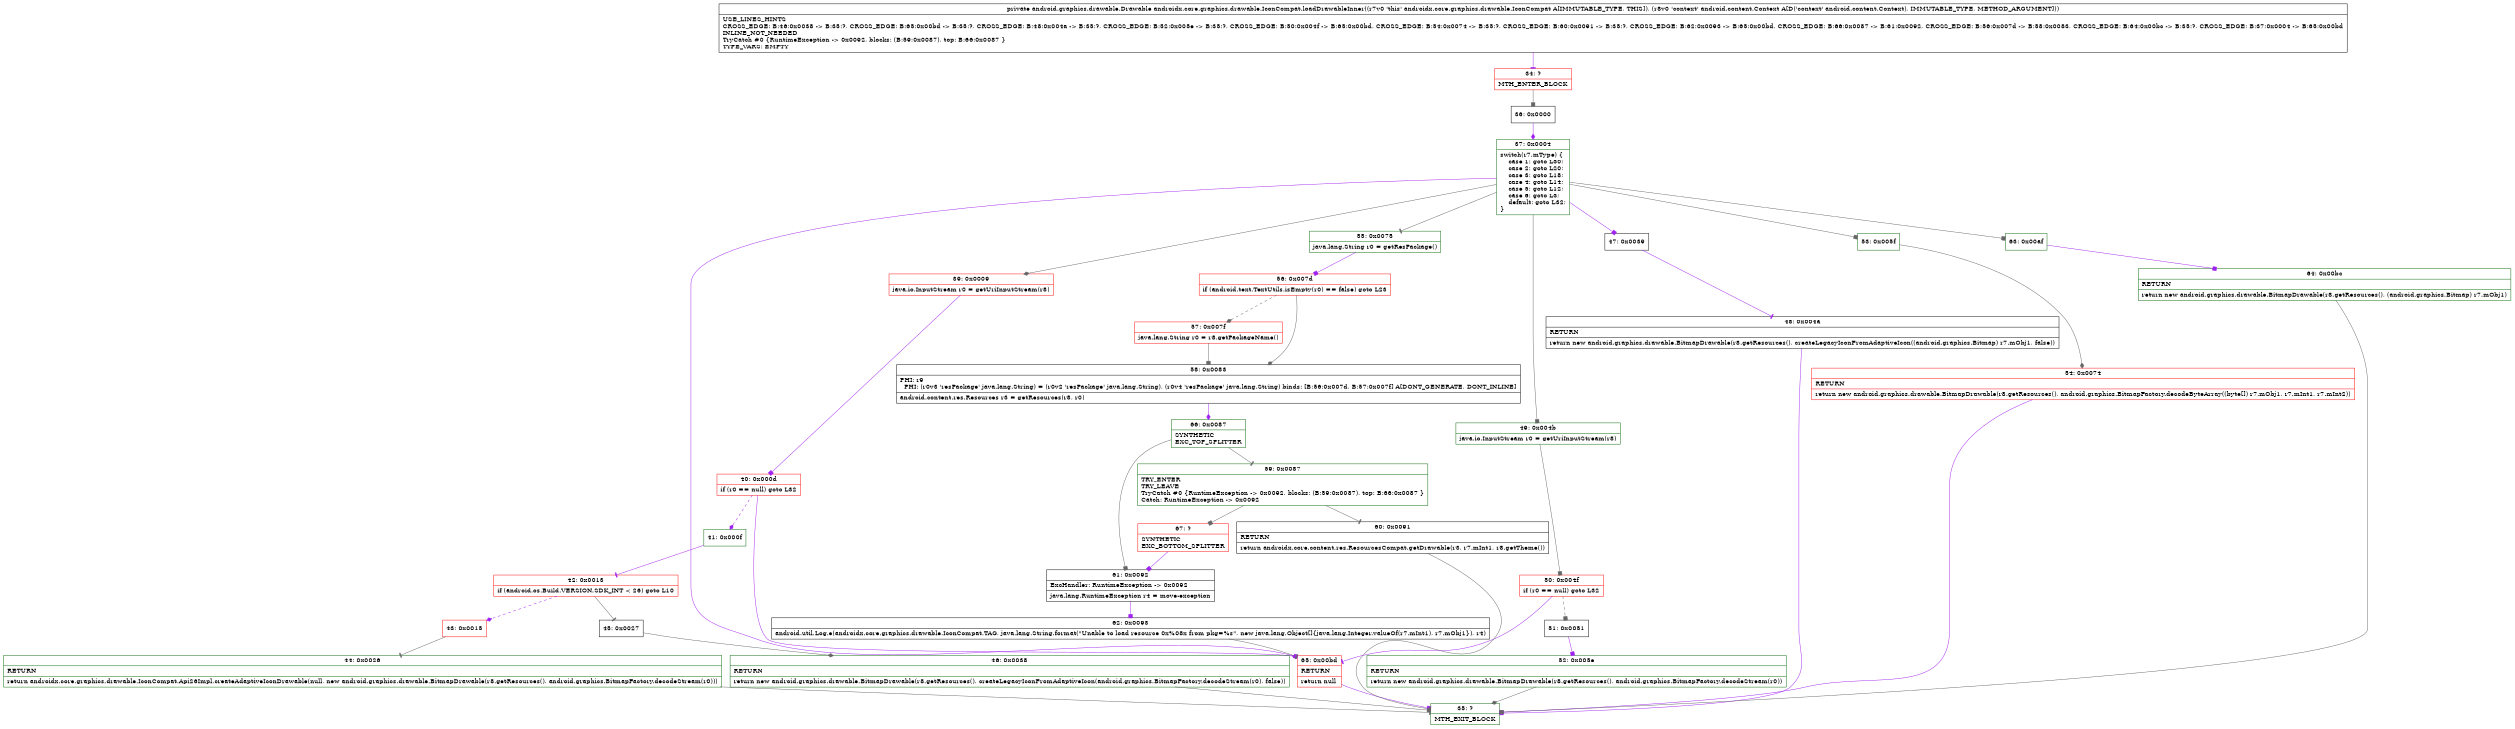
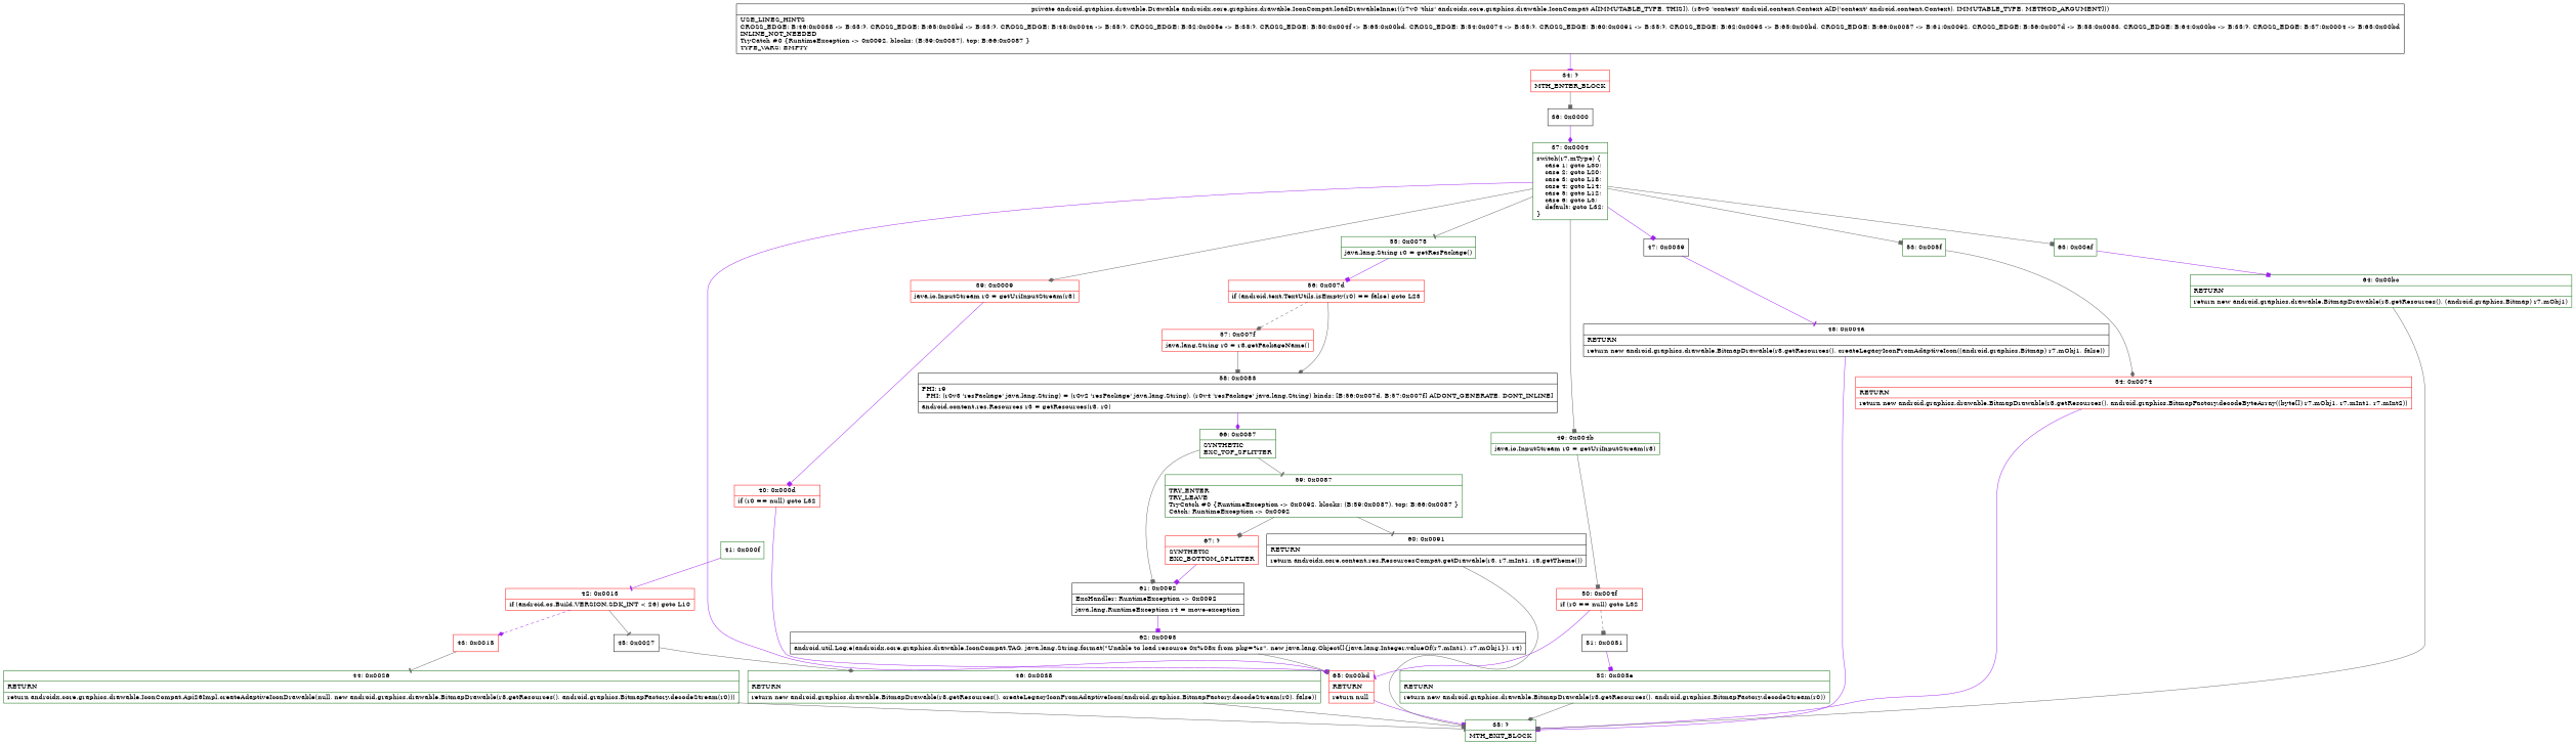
  digraph {
    node [color=darkgreen shape=record]
    edge [arrowhead=box color=gray40]
    n1 [color=red label="{34\:\ ?|MTH_ENTER_BLOCK\l}"]
    n2 [color=black label="{36\:\ 0x0000}"]
    n3 [label="{37\:\ 0x0004|switch(r7.mType) \{\l    case 1: goto L30;\l    case 2: goto L20;\l    case 3: goto L18;\l    case 4: goto L14;\l    case 5: goto L12;\l    case 6: goto L3;\l    default: goto L32;\l\}\l}"]
    n4 [color=red label="{39\:\ 0x0009|java.io.InputStream r0 = getUriInputStream(r8)\l}"]
    n5 [color=black label="{47\:\ 0x0039}"]
    n6 [label="{49\:\ 0x004b|java.io.InputStream r0 = getUriInputStream(r8)\l}"]
    n7 [label="{53\:\ 0x005f}"]
    n8 [label="{55\:\ 0x0075|java.lang.String r0 = getResPackage()\l}"]
    n9 [label="{63\:\ 0x00af}"]
    n10 [color=red label="{65\:\ 0x00bd|RETURN\l|return null\l}"]
    n11 [color=red label="{40\:\ 0x000d|if (r0 == null) goto L32\l}"]
    n12 [color=black label="{48\:\ 0x004a|RETURN\l|return new android.graphics.drawable.BitmapDrawable(r8.getResources(), createLegacyIconFromAdaptiveIcon((android.graphics.Bitmap) r7.mObj1, false))\l}"]
    n13 [color=red label="{50\:\ 0x004f|if (r0 == null) goto L32\l}"]
    n14 [color=red label="{54\:\ 0x0074|RETURN\l|return new android.graphics.drawable.BitmapDrawable(r8.getResources(), android.graphics.BitmapFactory.decodeByteArray((byte[]) r7.mObj1, r7.mInt1, r7.mInt2))\l}"]
    n15 [color=red label="{56\:\ 0x007d|if (android.text.TextUtils.isEmpty(r0) == false) goto L23\l}"]
    n16 [label="{64\:\ 0x00bc|RETURN\l|return new android.graphics.drawable.BitmapDrawable(r8.getResources(), (android.graphics.Bitmap) r7.mObj1)\l}"]
    n17 [label="{35\:\ ?|MTH_EXIT_BLOCK\l}"]
    n18 [label="{41\:\ 0x000f}"]
    n19 [color=red label="{42\:\ 0x0013|if (android.os.Build.VERSION.SDK_INT \< 26) goto L10\l}"]
    n20 [color=red label="{43\:\ 0x0015}"]
    n21 [color=black label="{45\:\ 0x0027}"]
    n22 [label="{44\:\ 0x0026|RETURN\l|return androidx.core.graphics.drawable.IconCompat.Api26Impl.createAdaptiveIconDrawable(null, new android.graphics.drawable.BitmapDrawable(r8.getResources(), android.graphics.BitmapFactory.decodeStream(r0)))\l}"]
    n23 [label="{46\:\ 0x0038|RETURN\l|return new android.graphics.drawable.BitmapDrawable(r8.getResources(), createLegacyIconFromAdaptiveIcon(android.graphics.BitmapFactory.decodeStream(r0), false))\l}"]
    n24 [color=black label="{51\:\ 0x0051}"]
    n25 [label="{52\:\ 0x005e|RETURN\l|return new android.graphics.drawable.BitmapDrawable(r8.getResources(), android.graphics.BitmapFactory.decodeStream(r0))\l}"]
    n26 [color=red label="{57\:\ 0x007f|java.lang.String r0 = r8.getPackageName()\l}"]
    n27 [color=black label="{58\:\ 0x0083|PHI: r9 \l  PHI: (r0v3 'resPackage' java.lang.String) = (r0v2 'resPackage' java.lang.String), (r0v4 'resPackage' java.lang.String) binds: [B:56:0x007d, B:57:0x007f] A[DONT_GENERATE, DONT_INLINE]\l|android.content.res.Resources r3 = getResources(r8, r0)\l}"]
    n28 [label="{66\:\ 0x0087|SYNTHETIC\lEXC_TOP_SPLITTER\l}"]
    n29 [label="{59\:\ 0x0087|TRY_ENTER\lTRY_LEAVE\lTryCatch #0 \{RuntimeException \-\> 0x0092, blocks: (B:59:0x0087), top: B:66:0x0087 \}\lCatch: RuntimeException \-\> 0x0092\l}"]
    n30 [color=black label="{61\:\ 0x0092|ExcHandler: RuntimeException \-\> 0x0092\l|java.lang.RuntimeException r4 = move\-exception\l}"]
    n31 [color=black label="{60\:\ 0x0091|RETURN\l|return androidx.core.content.res.ResourcesCompat.getDrawable(r3, r7.mInt1, r8.getTheme())\l}"]
    n32 [color=red label="{67\:\ ?|SYNTHETIC\lEXC_BOTTOM_SPLITTER\l}"]
    n33 [color=black label="{62\:\ 0x0093|android.util.Log.e(androidx.core.graphics.drawable.IconCompat.TAG, java.lang.String.format(\"Unable to load resource 0x%08x from pkg=%s\", new java.lang.Object[]\{java.lang.Integer.valueOf(r7.mInt1), r7.mObj1\}), r4)\l}"]
    n34 [color=black label="{private android.graphics.drawable.Drawable androidx.core.graphics.drawable.IconCompat.loadDrawableInner((r7v0 'this' androidx.core.graphics.drawable.IconCompat A[IMMUTABLE_TYPE, THIS]), (r8v0 'context' android.content.Context A[D('context' android.content.Context), IMMUTABLE_TYPE, METHOD_ARGUMENT]))  | USE_LINES_HINTS\lCROSS_EDGE: B:46:0x0038 \-\> B:35:?, CROSS_EDGE: B:65:0x00bd \-\> B:35:?, CROSS_EDGE: B:48:0x004a \-\> B:35:?, CROSS_EDGE: B:52:0x005e \-\> B:35:?, CROSS_EDGE: B:50:0x004f \-\> B:65:0x00bd, CROSS_EDGE: B:54:0x0074 \-\> B:35:?, CROSS_EDGE: B:60:0x0091 \-\> B:35:?, CROSS_EDGE: B:62:0x0093 \-\> B:65:0x00bd, CROSS_EDGE: B:66:0x0087 \-\> B:61:0x0092, CROSS_EDGE: B:56:0x007d \-\> B:58:0x0083, CROSS_EDGE: B:64:0x00bc \-\> B:35:?, CROSS_EDGE: B:37:0x0004 \-\> B:65:0x00bd\lINLINE_NOT_NEEDED\lTryCatch #0 \{RuntimeException \-\> 0x0092, blocks: (B:59:0x0087), top: B:66:0x0087 \}\lTYPE_VARS: EMPTY\l}"]
    n1 -> n2
    n2 -> n3 [arrowhead=diamond color=purple]
    n3 -> n4 [arrowhead=diamond]
    n3 -> n5 [color=purple]
    n3 -> n6
    n3 -> n7
    n3 -> n8 [arrowhead=tee]
    n3 -> n9
    n3 -> n10 [color=purple]
    n4 -> n11 [color=purple]
    n5 -> n12 [arrowhead=tee color=purple]
    n6 -> n13
    n7 -> n14 [arrowhead=diamond]
    n8 -> n15 [color=purple]
    n9 -> n16 [color=purple]
    n10 -> n17 [color=purple]
    n11 -> n10 [arrowhead=diamond color=purple]
-   n11 -> n18 [arrowhead=diamond color=purple style=dashed]
    n12 -> n17 [color=purple]
    n13 -> n10 [arrowhead=tee color=purple]
    n13 -> n24 [style=dashed]
    n14 -> n17 [color=purple]
    n15 -> n26 [arrowhead=diamond style=dashed]
    n15 -> n27 [arrowhead=diamond]
    n16 -> n17
    n18 -> n19 [arrowhead=tee color=purple]
    n19 -> n20 [arrowhead=diamond color=purple style=dashed]
    n19 -> n21 [arrowhead=tee]
    n20 -> n22 [arrowhead=tee]
    n21 -> n23 [arrowhead=diamond]
    n22 -> n17 [arrowhead=tee]
    n23 -> n17
    n24 -> n25 [color=purple]
    n25 -> n17 [arrowhead=diamond]
    n26 -> n27
    n27 -> n28 [arrowhead=diamond color=purple]
    n28 -> n29 [arrowhead=tee]
    n28 -> n30
    n29 -> n31 [arrowhead=tee]
    n29 -> n32
    n30 -> n33 [color=purple]
    n31 -> n17 [arrowhead=tee]
    n32 -> n30 [color=purple]
    n33 -> n10 [arrowhead=tee]
    n34 -> n1 [arrowhead=tee color=purple]
  }
